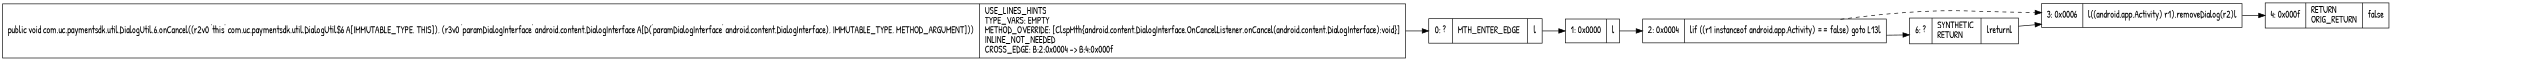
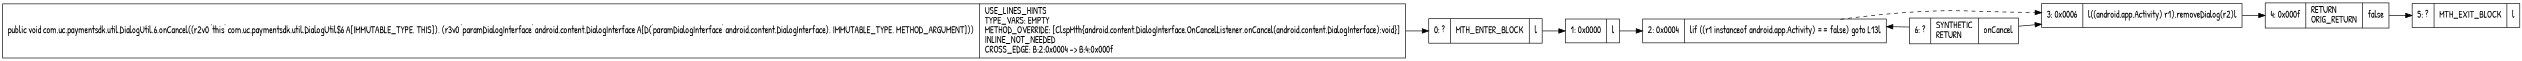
  digraph {
    fontname="Patrick Hand"
    rankdir=LR
    node [fontname="Patrick Hand" shape=record]
    edge [fontname="Patrick Hand"]
-   n1 [label="{0\:\ ?|MTH_ENTER_EDGE\l|l}"]
+   n1 [label="{0\:\ ?|MTH_ENTER_BLOCK\l|l}"]
    n2 [label="{1\:\ 0x0000|l}"]
    n3 [label="{2\:\ 0x0004|lif ((r1 instanceof android.app.Activity) == false) goto L13l}"]
    n4 [label="{3\:\ 0x0006|l((android.app.Activity) r1).removeDialog(r2)l}"]
-   n5 [label="{6\:\ ?|SYNTHETIC\lRETURN\l|lreturnl}"]
+   n5 [label="{6\:\ ?|SYNTHETIC\lRETURN\l|onCancel}"]
    n6 [label="{4\:\ 0x000f|RETURN\lORIG_RETURN\l|false}"]
+   n7 [label="{5\:\ ?|MTH_EXIT_BLOCK\l|l}"]
    n8 [label="{public void com.uc.paymentsdk.util.DialogUtil.6.onCancel((r2v0 'this' com.uc.paymentsdk.util.DialogUtil$6 A[IMMUTABLE_TYPE, THIS]), (r3v0 'paramDialogInterface' android.content.DialogInterface A[D('paramDialogInterface' android.content.DialogInterface), IMMUTABLE_TYPE, METHOD_ARGUMENT]))  | USE_LINES_HINTS\lTYPE_VARS: EMPTY\lMETHOD_OVERRIDE: [ClspMth\{android.content.DialogInterface.OnCancelListener.onCancel(android.content.DialogInterface):void\}]\lINLINE_NOT_NEEDED\lCROSS_EDGE: B:2:0x0004 \-\> B:4:0x000f\l}"]
    n1 -> n2
    n2 -> n3
    n3 -> n4 [style=dashed]
-   n3 -> n5
+   n5 -> n3
    n4 -> n6
    n5 -> n4
+   n6 -> n7
    n8 -> n1
  }
